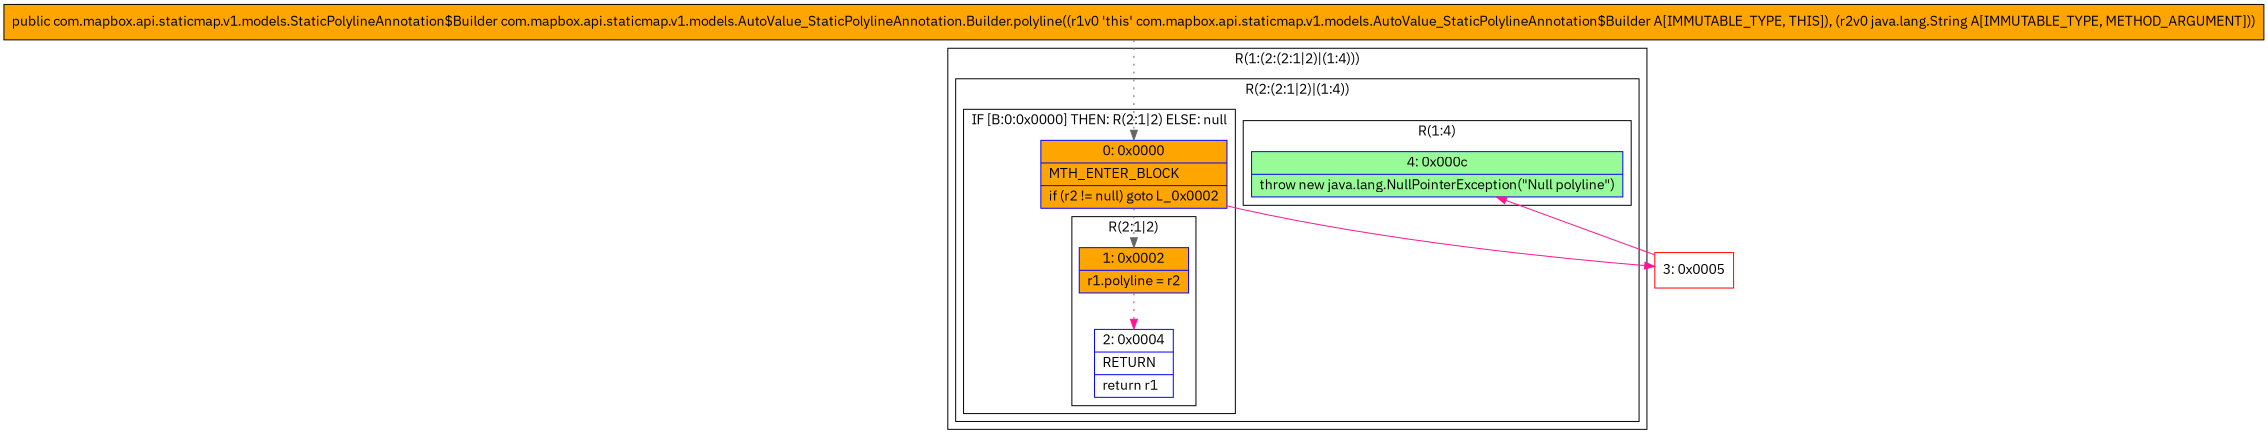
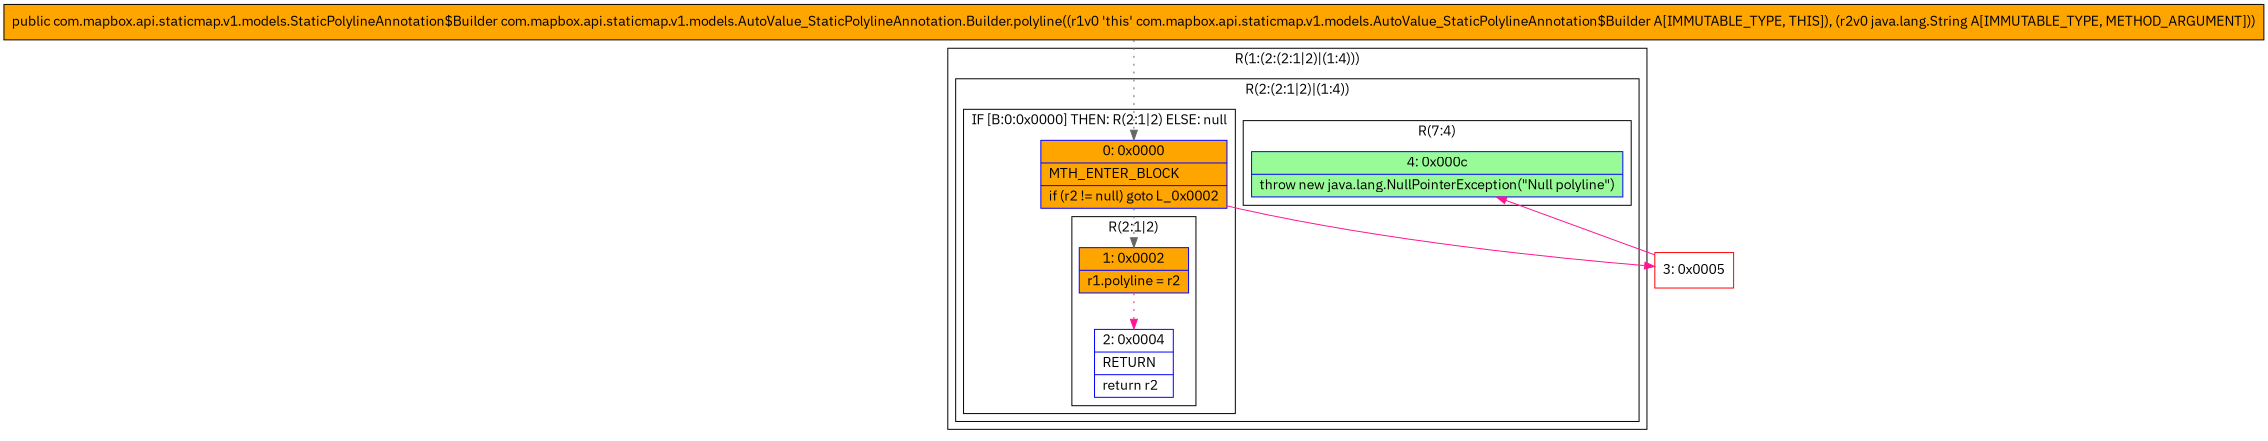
  digraph {
    fontname="IBM Plex Sans"
    node [color=blue fillcolor=orange fontname="IBM Plex Sans" shape=record style=filled]
    edge [color=deeppink fontname="IBM Plex Sans" style=dotted]
    n1 [label="{1\:\ 0x0002|r1.polyline = r2\l}"]
-   n2 [fillcolor=white label="{2\:\ 0x0004|RETURN\l|return r1\l}"]
+   n2 [fillcolor=white label="{2\:\ 0x0004|RETURN\l|return r2\l}"]
    n3 [label="{0\:\ 0x0000|MTH_ENTER_BLOCK\l|if (r2 != null) goto L_0x0002\l}"]
    n4 [fillcolor=palegreen label="{4\:\ 0x000c|throw new java.lang.NullPointerException(\"Null polyline\")\l}"]
    n5 [color=red fillcolor=white label="{3\:\ 0x0005}"]
    n6 [label="{public com.mapbox.api.staticmap.v1.models.StaticPolylineAnnotation$Builder com.mapbox.api.staticmap.v1.models.AutoValue_StaticPolylineAnnotation.Builder.polyline((r1v0 'this' com.mapbox.api.staticmap.v1.models.AutoValue_StaticPolylineAnnotation$Builder A[IMMUTABLE_TYPE, THIS]), (r2v0 java.lang.String A[IMMUTABLE_TYPE, METHOD_ARGUMENT])) }" color=""]
    subgraph cluster_1 {
      label="R(1:(2:(2:1|2)|(1:4)))"
      subgraph cluster_2 {
        label="R(2:(2:1|2)|(1:4))"
        subgraph cluster_3 {
          label="IF [B:0:0x0000] THEN: R(2:1|2) ELSE: null"
          n3
          subgraph cluster_4 {
            label="R(2:1|2)"
            n1
            n2
          }
        }
        subgraph cluster_5 {
-         label="R(1:4)"
+         label="R(7:4)"
          n4
        }
      }
    }
    n1 -> n2
    n3 -> n1 [color=gray40]
    n3 -> n5 [style=solid]
    n5 -> n4 [style=solid]
    n6 -> n3 [color=gray40]
  }
